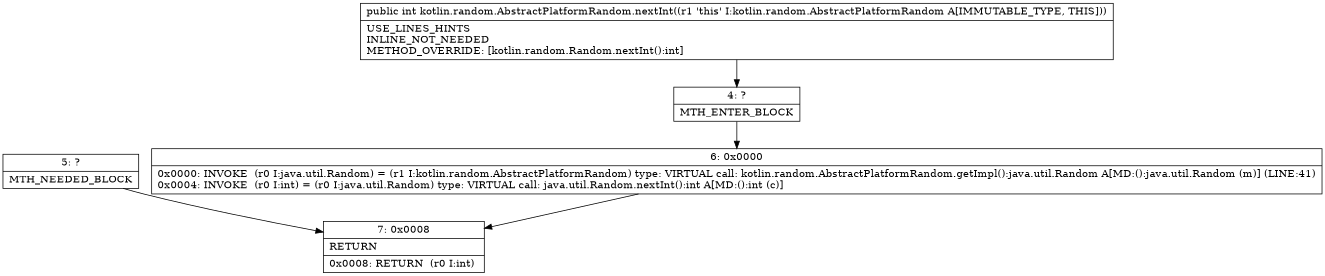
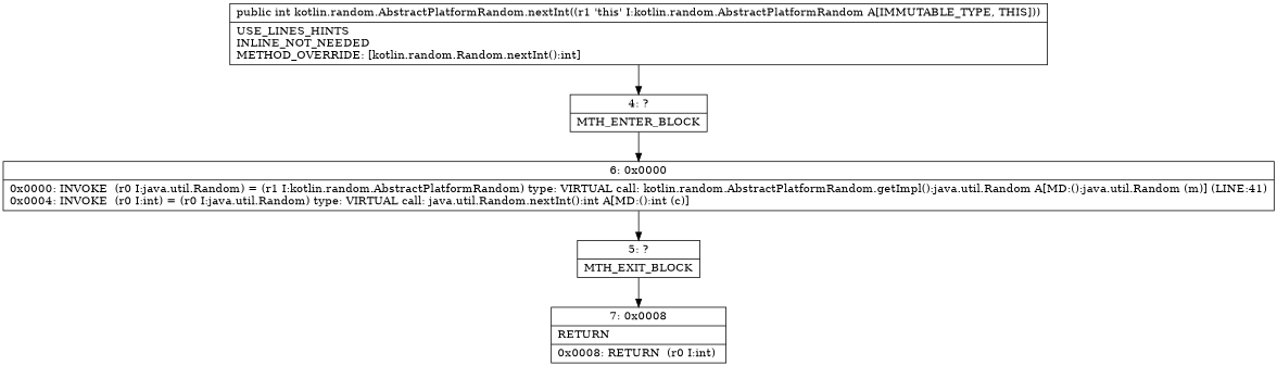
  digraph {
    node [shape=record]
    n1 [label="{4\:\ ?|MTH_ENTER_BLOCK\l}"]
    n2 [label="{6\:\ 0x0000|0x0000: INVOKE  (r0 I:java.util.Random) = (r1 I:kotlin.random.AbstractPlatformRandom) type: VIRTUAL call: kotlin.random.AbstractPlatformRandom.getImpl():java.util.Random A[MD:():java.util.Random (m)] (LINE:41)\l0x0004: INVOKE  (r0 I:int) = (r0 I:java.util.Random) type: VIRTUAL call: java.util.Random.nextInt():int A[MD:():int (c)]\l}"]
    n3 [label="{7\:\ 0x0008|RETURN\l|0x0008: RETURN  (r0 I:int) \l}"]
-   n4 [label="{5\:\ ?|MTH_NEEDED_BLOCK\l}"]
+   n4 [label="{5\:\ ?|MTH_EXIT_BLOCK\l}"]
    n5 [label="{public int kotlin.random.AbstractPlatformRandom.nextInt((r1 'this' I:kotlin.random.AbstractPlatformRandom A[IMMUTABLE_TYPE, THIS]))  | USE_LINES_HINTS\lINLINE_NOT_NEEDED\lMETHOD_OVERRIDE: [kotlin.random.Random.nextInt():int]\l}"]
    n1 -> n2
-   n2 -> n3
+   n2 -> n4
    n4 -> n3
    n5 -> n1
  }
